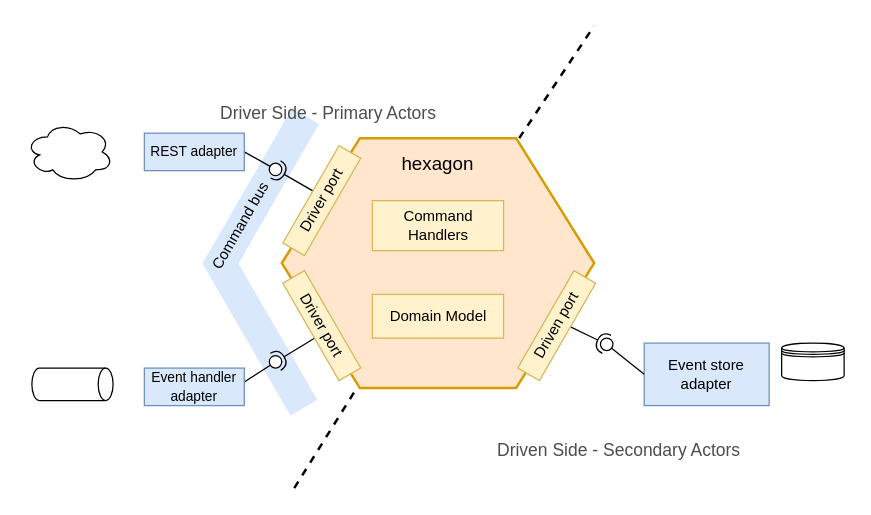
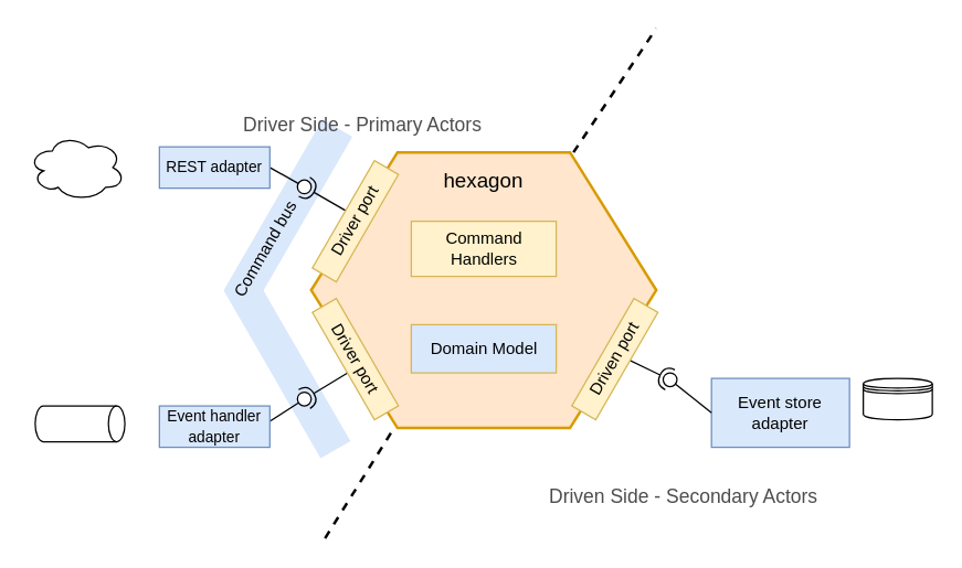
  <mxCell id="0" />
  <mxCell id="1" parent="0" />
  <mxCell id="2" value="" style="rounded=0;whiteSpace=wrap;html=1;rotation=60;fillColor=#dae8fc;strokeColor=none;" vertex="1" parent="1"><mxGeometry x="137.48" y="252.51" width="140.22" height="25" as="geometry" /></mxCell>
  <mxCell id="3" value="" style="rounded=0;whiteSpace=wrap;html=1;rotation=-60;fillColor=#dae8fc;strokeColor=none;" vertex="1" parent="1"><mxGeometry x="136.63" y="141.9" width="143.15" height="25" as="geometry" /></mxCell>
  <mxCell id="4" value="" style="shape=hexagon;perimeter=hexagonPerimeter2;whiteSpace=wrap;html=1;strokeWidth=2;fillColor=#ffe6cc;strokeColor=#d79b00;" vertex="1" parent="1"><mxGeometry x="265" y="140" width="170" height="150" as="geometry" /></mxCell>
  <mxCell id="5" value="" style="shape=hexagon;perimeter=hexagonPerimeter2;whiteSpace=wrap;html=1;strokeWidth=2;fillColor=#ffe6cc;strokeColor=#d79b00;" parent="1" vertex="1"><mxGeometry x="225" y="110" width="250" height="200" as="geometry" /></mxCell>
  <mxCell id="6" value="" style="rounded=0;orthogonalLoop=1;jettySize=auto;html=1;endArrow=none;endFill=0;exitX=1;exitY=0.5;exitDx=0;exitDy=0;" parent="1" source="11" target="8" edge="1"><mxGeometry relative="1" as="geometry"><mxPoint x="175" y="157" as="sourcePoint" /></mxGeometry></mxCell>
  <mxCell id="7" value="" style="rounded=0;orthogonalLoop=1;jettySize=auto;html=1;endArrow=halfCircle;endFill=0;entryX=0.5;entryY=0.5;entryDx=0;entryDy=0;endSize=6;strokeWidth=1;" parent="1" source="5" target="8" edge="1"><mxGeometry relative="1" as="geometry"><mxPoint x="195" y="120" as="sourcePoint" /></mxGeometry></mxCell>
  <mxCell id="8" value="" style="ellipse;whiteSpace=wrap;html=1;fontFamily=Helvetica;fontSize=12;fontColor=#000000;align=center;strokeColor=#000000;fillColor=#ffffff;points=[];aspect=fixed;resizable=0;" parent="1" vertex="1"><mxGeometry x="215" y="130" width="10" height="10" as="geometry" /></mxCell>
  <mxCell id="9" value="" style="endArrow=none;dashed=1;html=1;exitX=0.76;exitY=0;exitDx=0;exitDy=0;exitPerimeter=0;strokeWidth=2;" parent="1" source="5" edge="1"><mxGeometry width="50" height="50" relative="1" as="geometry"><mxPoint x="345" y="120" as="sourcePoint" /><mxPoint x="475" y="20" as="targetPoint" /></mxGeometry></mxCell>
  <mxCell id="10" value="" style="endArrow=none;dashed=1;html=1;strokeWidth=2;" parent="1" edge="1"><mxGeometry width="50" height="50" relative="1" as="geometry"><mxPoint x="235" y="390" as="sourcePoint" /><mxPoint x="285" y="310" as="targetPoint" /></mxGeometry></mxCell>
  <mxCell id="11" value="&lt;font style=&quot;font-size: 11px&quot;&gt;REST adapter&lt;/font&gt;" style="rounded=0;whiteSpace=wrap;html=1;fillColor=#dae8fc;strokeColor=#6c8ebf;" parent="1" vertex="1"><mxGeometry x="115" y="106" width="80" height="30" as="geometry" /></mxCell>
  <mxCell id="12" value="Command Handlers" style="rounded=0;whiteSpace=wrap;html=1;fillColor=#fff2cc;strokeColor=#d6b656;" parent="1" vertex="1"><mxGeometry x="297.5" y="160" width="105" height="40" as="geometry" /></mxCell>
- <mxCell id="13" value="Domain Model&lt;br&gt;" style="rounded=0;whiteSpace=wrap;html=1;fillColor=#fff2cc;strokeColor=#d6b656;" parent="1" vertex="1"><mxGeometry x="297.5" y="235" width="105" height="35" as="geometry" /></mxCell>
+ <mxCell id="13" value="Domain Model&lt;br&gt;" style="rounded=0;whiteSpace=wrap;html=1;fillColor=#dae8fc;strokeColor=#d6b656;" parent="1" vertex="1"><mxGeometry x="297.5" y="235" width="105" height="35" as="geometry" /></mxCell>
  <mxCell id="14" value="Driver port" style="rounded=0;whiteSpace=wrap;html=1;rotation=-60;fillColor=#fff2cc;strokeColor=#d6b656;" parent="1" vertex="1"><mxGeometry x="212" y="150" width="90" height="20" as="geometry" /></mxCell>
  <mxCell id="15" value="Event store adapter" style="rounded=0;whiteSpace=wrap;html=1;fillColor=#dae8fc;strokeColor=#6c8ebf;" parent="1" vertex="1"><mxGeometry x="515" y="274" width="100" height="50" as="geometry" /></mxCell>
  <mxCell id="16" value="" style="rounded=0;orthogonalLoop=1;jettySize=auto;html=1;endArrow=none;endFill=0;exitX=0;exitY=0.5;exitDx=0;exitDy=0;" parent="1" source="15" target="18" edge="1"><mxGeometry relative="1" as="geometry"><mxPoint x="465" y="263" as="sourcePoint" /></mxGeometry></mxCell>
  <mxCell id="17" value="" style="rounded=0;orthogonalLoop=1;jettySize=auto;html=1;endArrow=halfCircle;endFill=0;entryX=0.5;entryY=0.5;entryDx=0;entryDy=0;endSize=6;strokeWidth=1;" parent="1" source="5" target="18" edge="1"><mxGeometry relative="1" as="geometry"><mxPoint x="515" y="290" as="sourcePoint" /></mxGeometry></mxCell>
  <mxCell id="18" value="" style="ellipse;whiteSpace=wrap;html=1;fontFamily=Helvetica;fontSize=12;fontColor=#000000;align=center;strokeColor=#000000;fillColor=#ffffff;points=[];aspect=fixed;resizable=0;" parent="1" vertex="1"><mxGeometry x="480" y="270" width="10" height="10" as="geometry" /></mxCell>
  <mxCell id="19" value="Driven port" style="rounded=0;whiteSpace=wrap;html=1;rotation=-60;fillColor=#fff2cc;strokeColor=#d6b656;" parent="1" vertex="1"><mxGeometry x="400" y="250" width="90" height="20" as="geometry" /></mxCell>
  <mxCell id="20" value="&lt;font style=&quot;font-size: 15px&quot;&gt;hexagon&lt;/font&gt;" style="text;html=1;strokeColor=none;fillColor=none;align=center;verticalAlign=middle;whiteSpace=wrap;rounded=0;" parent="1" vertex="1"><mxGeometry x="330" y="120" width="40" height="20" as="geometry" /></mxCell>
  <mxCell id="21" value="" style="shape=datastore;whiteSpace=wrap;html=1;" parent="1" vertex="1"><mxGeometry x="625" y="274" width="50" height="30" as="geometry" /></mxCell>
  <mxCell id="22" value="" style="ellipse;shape=cloud;whiteSpace=wrap;html=1;" parent="1" vertex="1"><mxGeometry x="20" y="97" width="70" height="48" as="geometry" /></mxCell>
  <mxCell id="23" value="&lt;font style=&quot;font-size: 14px&quot; color=&quot;#4d4d4d&quot;&gt;Driver Side - Primary Actors&lt;/font&gt;" style="text;html=1;strokeColor=none;fillColor=none;align=center;verticalAlign=middle;whiteSpace=wrap;rounded=0;" parent="1" vertex="1"><mxGeometry x="165" y="80" width="195" height="20" as="geometry" /></mxCell>
  <mxCell id="24" value="&lt;font style=&quot;font-size: 14px&quot; color=&quot;#4d4d4d&quot;&gt;Driven Side - Secondary Actors&lt;/font&gt;" style="text;html=1;strokeColor=none;fillColor=none;align=center;verticalAlign=middle;whiteSpace=wrap;rounded=0;" parent="1" vertex="1"><mxGeometry x="395" y="350" width="200" height="20" as="geometry" /></mxCell>
  <mxCell id="25" value="" style="rounded=0;orthogonalLoop=1;jettySize=auto;html=1;endArrow=none;endFill=0;exitX=0.988;exitY=0.39;exitDx=0;exitDy=0;exitPerimeter=0;" parent="1" source="28" target="27" edge="1"><mxGeometry relative="1" as="geometry"><mxPoint x="185" y="266" as="sourcePoint" /></mxGeometry></mxCell>
  <mxCell id="26" value="" style="rounded=0;orthogonalLoop=1;jettySize=auto;html=1;endArrow=halfCircle;endFill=0;entryX=0.5;entryY=0.5;entryDx=0;entryDy=0;endSize=6;strokeWidth=1;" parent="1" source="5" target="27" edge="1"><mxGeometry relative="1" as="geometry"><mxPoint x="195" y="310" as="sourcePoint" /></mxGeometry></mxCell>
  <mxCell id="27" value="" style="ellipse;whiteSpace=wrap;html=1;fontFamily=Helvetica;fontSize=12;fontColor=#000000;align=center;strokeColor=#000000;fillColor=#ffffff;points=[];aspect=fixed;resizable=0;" parent="1" vertex="1"><mxGeometry x="215" y="284" width="10" height="10" as="geometry" /></mxCell>
  <mxCell id="28" value="&lt;font style=&quot;font-size: 11px&quot;&gt;Event handler adapter&lt;/font&gt;" style="rounded=0;whiteSpace=wrap;html=1;fillColor=#dae8fc;strokeColor=#6c8ebf;" parent="1" vertex="1"><mxGeometry x="115" y="294" width="80" height="30" as="geometry" /></mxCell>
  <mxCell id="29" value="" style="strokeWidth=1;html=1;shape=mxgraph.flowchart.direct_data;whiteSpace=wrap;" parent="1" vertex="1"><mxGeometry x="25" y="294" width="65" height="26" as="geometry" /></mxCell>
  <mxCell id="30" value="Driver port" style="rounded=0;whiteSpace=wrap;html=1;rotation=60;fillColor=#fff2cc;strokeColor=#d6b656;" parent="1" vertex="1"><mxGeometry x="212" y="250" width="90" height="20" as="geometry" /></mxCell>
  <mxCell id="31" value="Command bus" style="text;html=1;strokeColor=none;fillColor=none;align=center;verticalAlign=middle;whiteSpace=wrap;rounded=0;rotation=-60;" vertex="1" parent="1"><mxGeometry x="137.48" y="170" width="110" height="20" as="geometry" /></mxCell>
